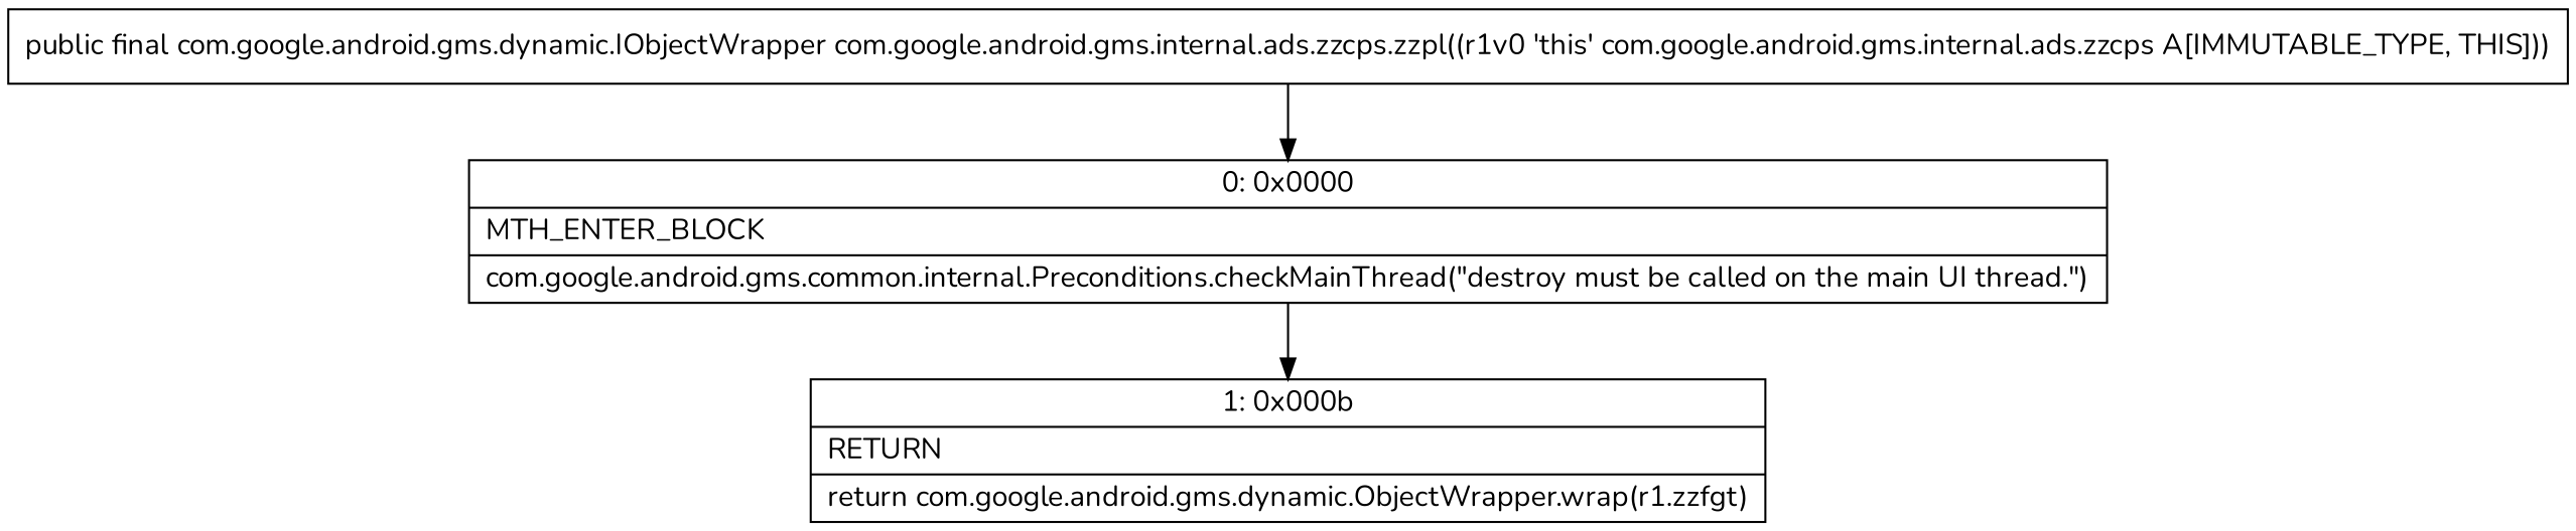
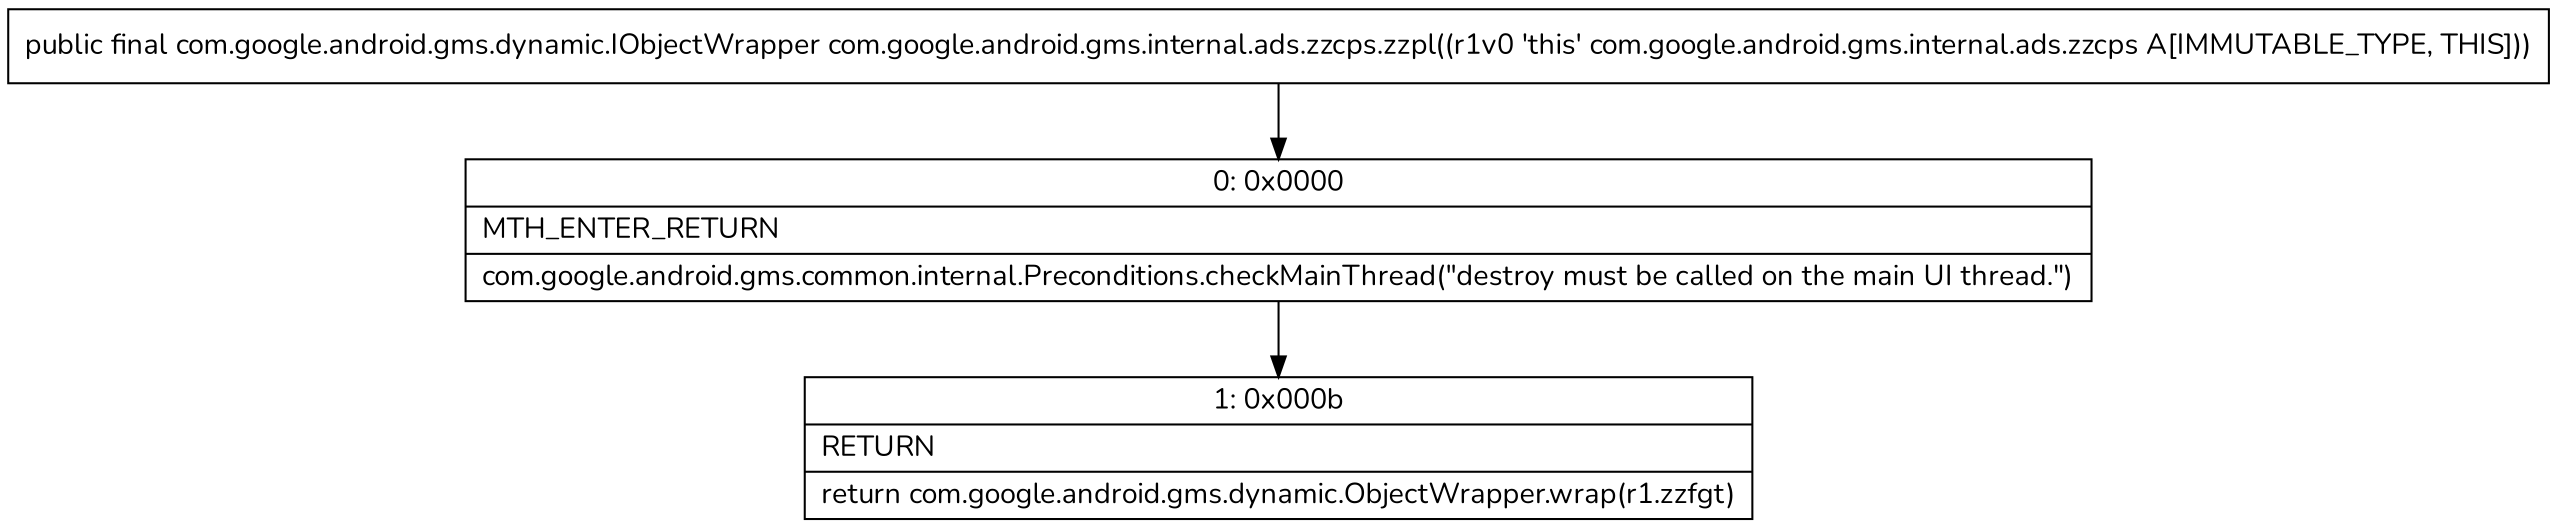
  digraph {
    fontname=Nunito
    node [shape=record fontname=Nunito]
    edge [fontname=Nunito]
-   n1 [label="{0\:\ 0x0000|MTH_ENTER_BLOCK\l|com.google.android.gms.common.internal.Preconditions.checkMainThread(\"destroy must be called on the main UI thread.\")\l}"]
+   n1 [label="{0\:\ 0x0000|MTH_ENTER_RETURN\l|com.google.android.gms.common.internal.Preconditions.checkMainThread(\"destroy must be called on the main UI thread.\")\l}"]
    n2 [label="{1\:\ 0x000b|RETURN\l|return com.google.android.gms.dynamic.ObjectWrapper.wrap(r1.zzfgt)\l}"]
    n3 [label="{public final com.google.android.gms.dynamic.IObjectWrapper com.google.android.gms.internal.ads.zzcps.zzpl((r1v0 'this' com.google.android.gms.internal.ads.zzcps A[IMMUTABLE_TYPE, THIS])) }"]
    n1 -> n2
    n3 -> n1
  }
